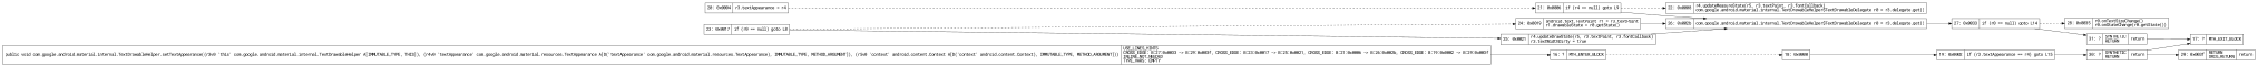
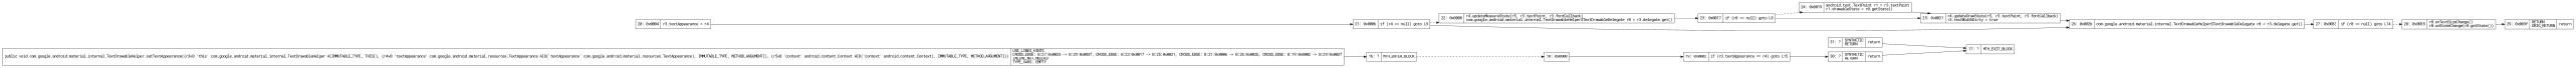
  digraph {
    fontname="Roboto Mono"
    rankdir=LR
    node [fontname="Roboto Mono" shape=record]
    edge [fontname="Roboto Mono"]
    n1 [label="{16\:\ ?|MTH_ENTER_BLOCK\l}"]
    n2 [label="{18\:\ 0x0000}"]
    n3 [label="{19\:\ 0x0002|if (r3.textAppearance == r4) goto L15\l}"]
    n4 [label="{30\:\ ?|SYNTHETIC\lRETURN\l|return\l}"]
    n5 [label="{20\:\ 0x0004|r3.textAppearance = r4\l}"]
    n6 [label="{21\:\ 0x0006|if (r4 == null) goto L9\l}"]
    n7 [label="{17\:\ ?|MTH_EXIT_BLOCK\l}"]
    n8 [label="{22\:\ 0x0008|r4.updateMeasureState(r5, r3.textPaint, r3.fontCallback)\lcom.google.android.material.internal.TextDrawableHelper$TextDrawableDelegate r0 = r3.delegate.get()\l}"]
    n9 [label="{26\:\ 0x002b|com.google.android.material.internal.TextDrawableHelper$TextDrawableDelegate r0 = r3.delegate.get()\l}"]
    n10 [label="{23\:\ 0x0017|if (r0 == null) goto L8\l}"]
    n11 [label="{27\:\ 0x0033|if (r0 == null) goto L14\l}"]
    n12 [label="{24\:\ 0x0019|android.text.TextPaint r1 = r3.textPaint\lr1.drawableState = r0.getState()\l}"]
    n13 [label="{25\:\ 0x0021|r4.updateDrawState(r5, r3.textPaint, r3.fontCallback)\lr3.textWidthDirty = true\l}"]
    n14 [label="{28\:\ 0x0035|r0.onTextSizeChange()\lr0.onStateChange(r0.getState())\l}"]
    n15 [label="{31\:\ ?|SYNTHETIC\lRETURN\l|return\l}"]
    n16 [label="{29\:\ 0x003f|RETURN\lORIG_RETURN\l|return\l}"]
    n17 [label="{public void com.google.android.material.internal.TextDrawableHelper.setTextAppearance((r3v0 'this' com.google.android.material.internal.TextDrawableHelper A[IMMUTABLE_TYPE, THIS]), (r4v0 'textAppearance' com.google.android.material.resources.TextAppearance A[D('textAppearance' com.google.android.material.resources.TextAppearance), IMMUTABLE_TYPE, METHOD_ARGUMENT]), (r5v0 'context' android.content.Context A[D('context' android.content.Context), IMMUTABLE_TYPE, METHOD_ARGUMENT]))  | USE_LINES_HINTS\lCROSS_EDGE: B:27:0x0033 \-\> B:29:0x003f, CROSS_EDGE: B:23:0x0017 \-\> B:25:0x0021, CROSS_EDGE: B:21:0x0006 \-\> B:26:0x002b, CROSS_EDGE: B:19:0x0002 \-\> B:29:0x003f\lINLINE_NOT_NEEDED\lTYPE_VARS: EMPTY\l}"]
    n1 -> n2 [style=dashed]
    n2 -> n3
    n3 -> n4
    n4 -> n7
-   n5 -> n6 [style=dashed]
+   n5 -> n6
    n6 -> n8 [style=dashed]
    n6 -> n9
+   n8 -> n10
    n9 -> n11
    n10 -> n12 [style=dashed]
    n10 -> n13
    n11 -> n14 [style=dashed]
-   n11 -> n15
-   n12 -> n9
+   n12 -> n13
    n13 -> n9
-   n4 -> n16
+   n14 -> n16
    n15 -> n7
    n17 -> n1
  }
